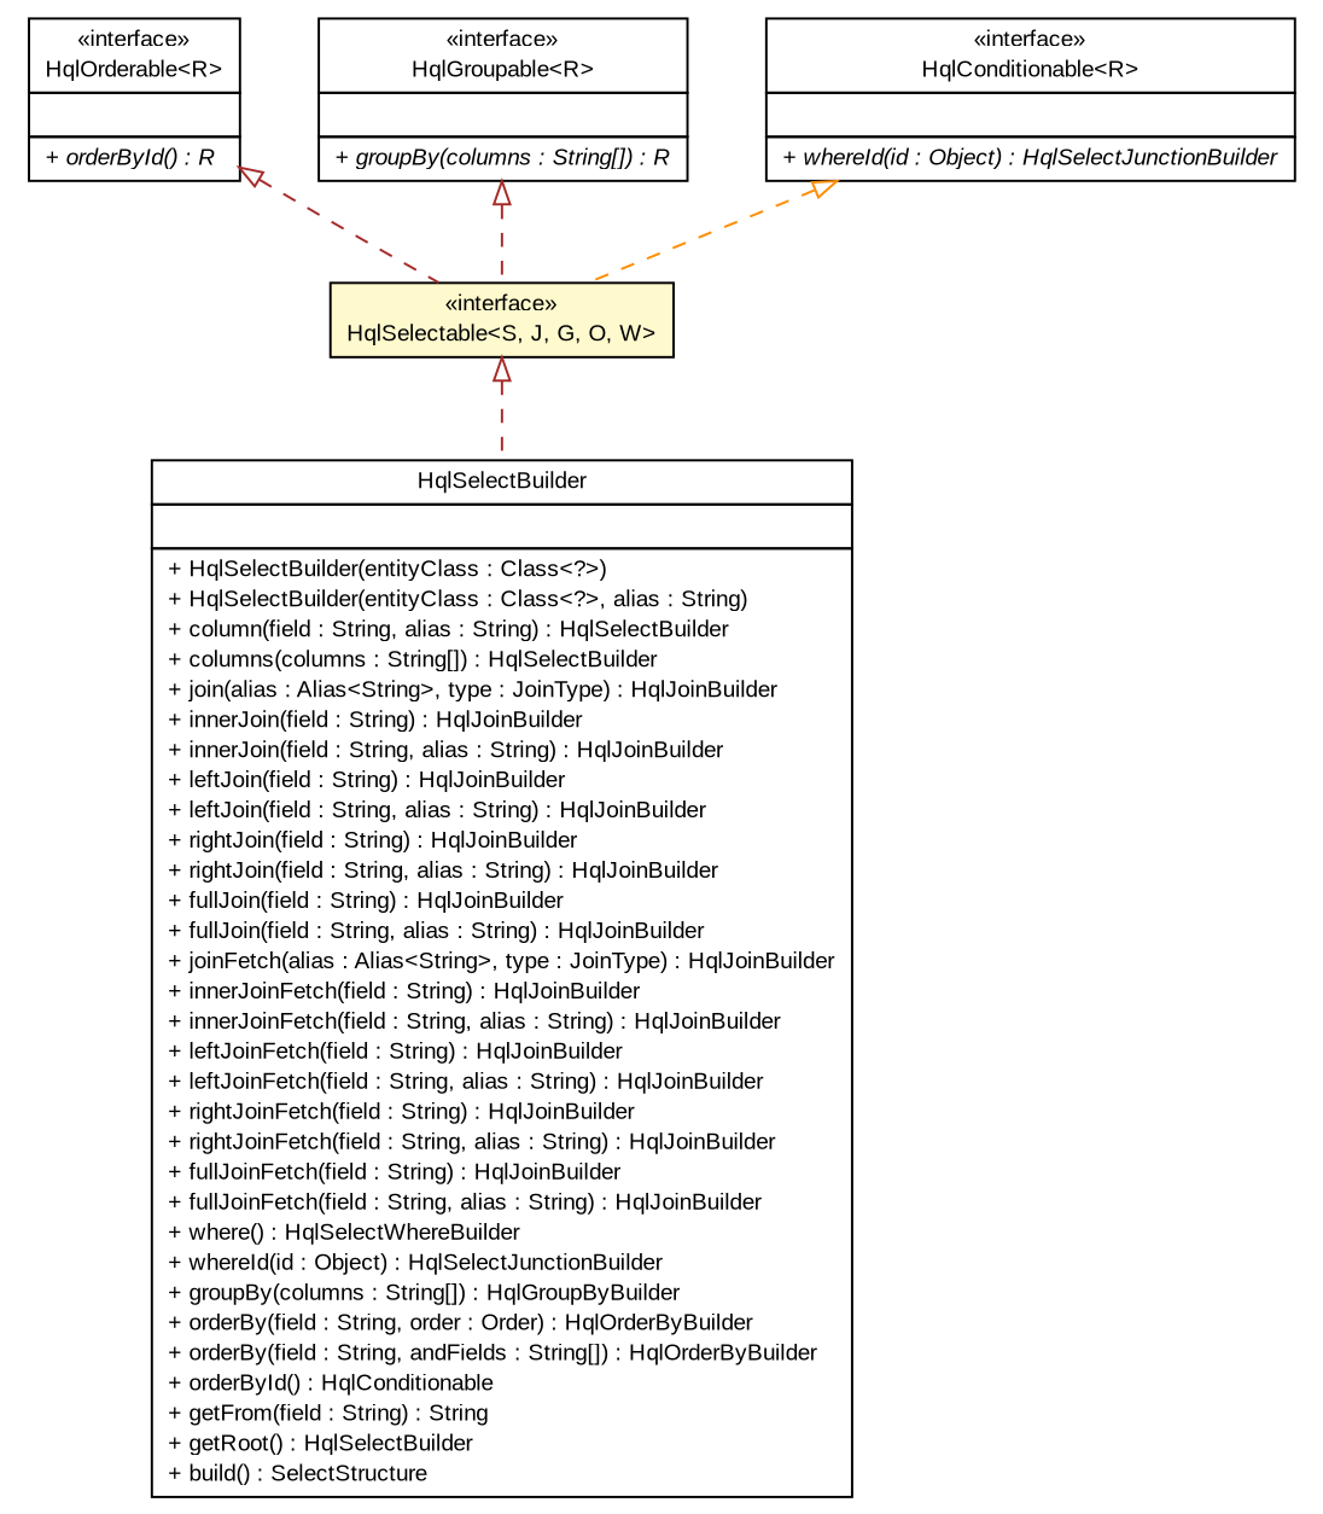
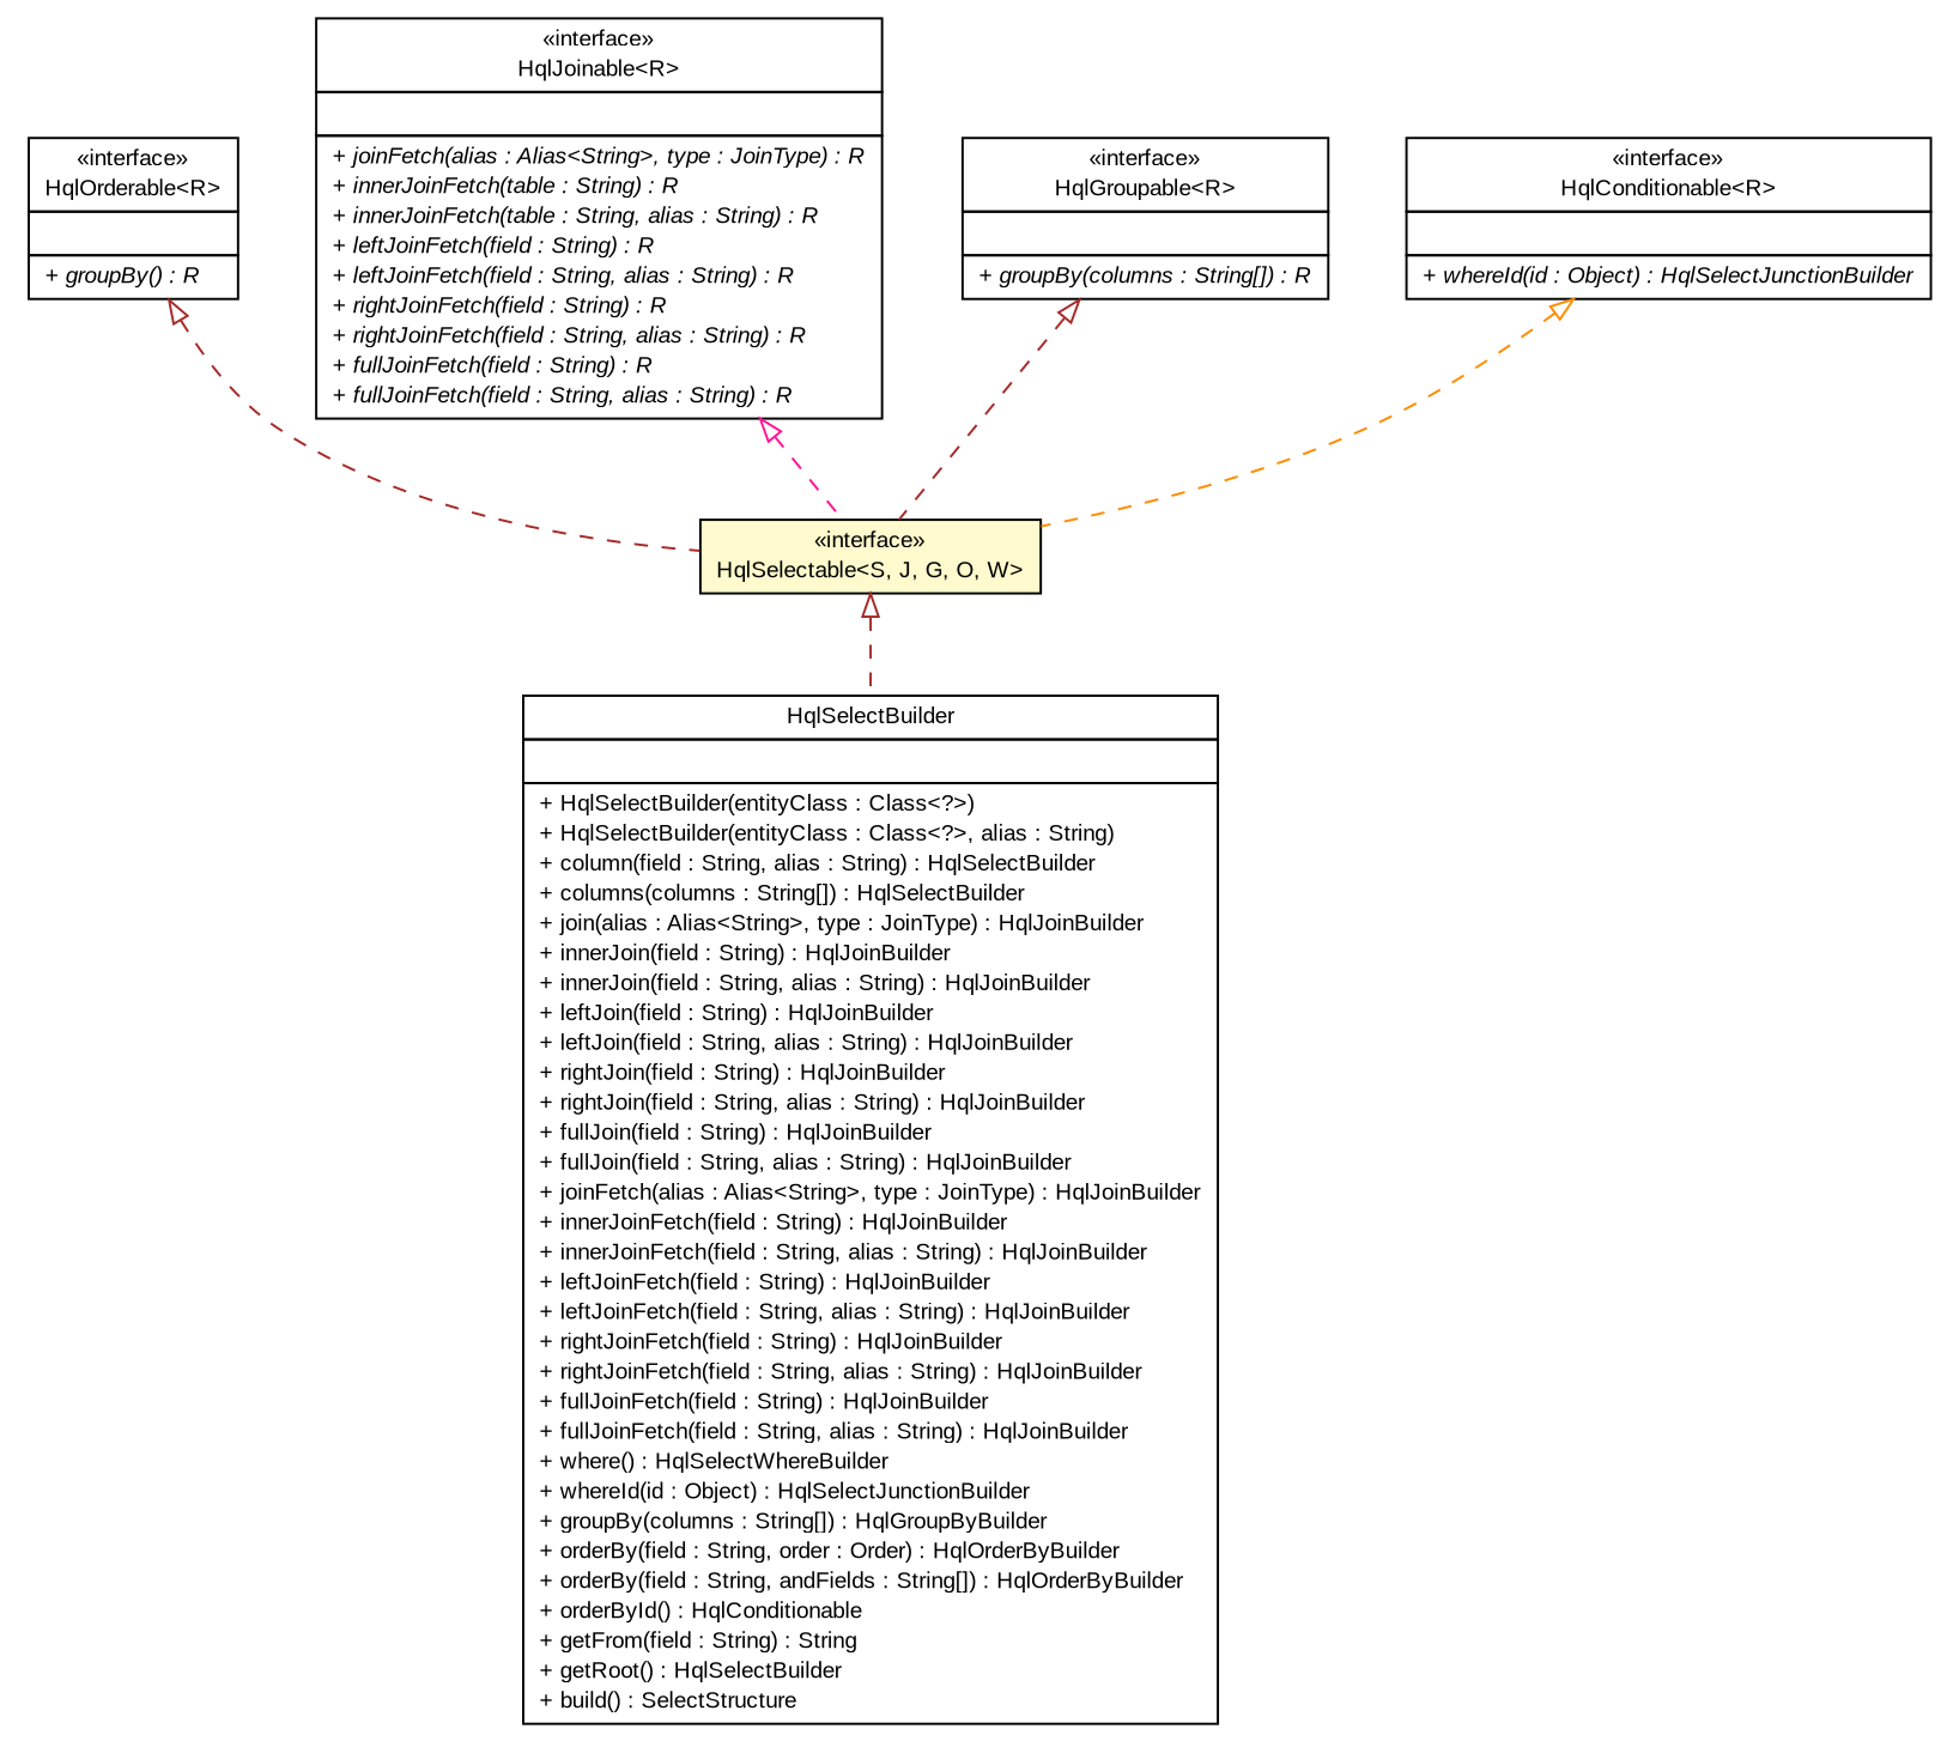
  digraph {
    nodesep=0.25
    ranksep=0.5
    node [fontcolor=black fontname=arial fontsize=10.0 shape=plaintext]
    edge [arrowtail=empty color=brown dir=back fontname=arial fontsize=10 headport=p labelfontname=arial labelfontsize=10 style=dashed tailport=p]
    n1 [label=<<table title="br.gov.to.sefaz.persistence.query.builder.hql.select.HqlSelectBuilder" border="0" cellborder="1" cellspacing="0" cellpadding="2" port="p" href="../HqlSelectBuilder.html"> 		<tr><td><table border="0" cellspacing="0" cellpadding="1"> <tr><td align="center" balign="center"> HqlSelectBuilder </td></tr> 		</table></td></tr> 		<tr><td><table border="0" cellspacing="0" cellpadding="1"> <tr><td align="left" balign="left">  </td></tr> 		</table></td></tr> 		<tr><td><table border="0" cellspacing="0" cellpadding="1"> <tr><td align="left" balign="left"> + HqlSelectBuilder(entityClass : Class&lt;?&gt;) </td></tr> <tr><td align="left" balign="left"> + HqlSelectBuilder(entityClass : Class&lt;?&gt;, alias : String) </td></tr> <tr><td align="left" balign="left"> + column(field : String, alias : String) : HqlSelectBuilder </td></tr> <tr><td align="left" balign="left"> + columns(columns : String[]) : HqlSelectBuilder </td></tr> <tr><td align="left" balign="left"> + join(alias : Alias&lt;String&gt;, type : JoinType) : HqlJoinBuilder </td></tr> <tr><td align="left" balign="left"> + innerJoin(field : String) : HqlJoinBuilder </td></tr> <tr><td align="left" balign="left"> + innerJoin(field : String, alias : String) : HqlJoinBuilder </td></tr> <tr><td align="left" balign="left"> + leftJoin(field : String) : HqlJoinBuilder </td></tr> <tr><td align="left" balign="left"> + leftJoin(field : String, alias : String) : HqlJoinBuilder </td></tr> <tr><td align="left" balign="left"> + rightJoin(field : String) : HqlJoinBuilder </td></tr> <tr><td align="left" balign="left"> + rightJoin(field : String, alias : String) : HqlJoinBuilder </td></tr> <tr><td align="left" balign="left"> + fullJoin(field : String) : HqlJoinBuilder </td></tr> <tr><td align="left" balign="left"> + fullJoin(field : String, alias : String) : HqlJoinBuilder </td></tr> <tr><td align="left" balign="left"> + joinFetch(alias : Alias&lt;String&gt;, type : JoinType) : HqlJoinBuilder </td></tr> <tr><td align="left" balign="left"> + innerJoinFetch(field : String) : HqlJoinBuilder </td></tr> <tr><td align="left" balign="left"> + innerJoinFetch(field : String, alias : String) : HqlJoinBuilder </td></tr> <tr><td align="left" balign="left"> + leftJoinFetch(field : String) : HqlJoinBuilder </td></tr> <tr><td align="left" balign="left"> + leftJoinFetch(field : String, alias : String) : HqlJoinBuilder </td></tr> <tr><td align="left" balign="left"> + rightJoinFetch(field : String) : HqlJoinBuilder </td></tr> <tr><td align="left" balign="left"> + rightJoinFetch(field : String, alias : String) : HqlJoinBuilder </td></tr> <tr><td align="left" balign="left"> + fullJoinFetch(field : String) : HqlJoinBuilder </td></tr> <tr><td align="left" balign="left"> + fullJoinFetch(field : String, alias : String) : HqlJoinBuilder </td></tr> <tr><td align="left" balign="left"> + where() : HqlSelectWhereBuilder </td></tr> <tr><td align="left" balign="left"> + whereId(id : Object) : HqlSelectJunctionBuilder </td></tr> <tr><td align="left" balign="left"> + groupBy(columns : String[]) : HqlGroupByBuilder </td></tr> <tr><td align="left" balign="left"> + orderBy(field : String, order : Order) : HqlOrderByBuilder </td></tr> <tr><td align="left" balign="left"> + orderBy(field : String, andFields : String[]) : HqlOrderByBuilder </td></tr> <tr><td align="left" balign="left"> + orderById() : HqlConditionable </td></tr> <tr><td align="left" balign="left"> + getFrom(field : String) : String </td></tr> <tr><td align="left" balign="left"> + getRoot() : HqlSelectBuilder </td></tr> <tr><td align="left" balign="left"> + build() : SelectStructure </td></tr> 		</table></td></tr> 		</table>>]
    n2 [label=<<table title="br.gov.to.sefaz.persistence.query.builder.hql.select.signature.HqlSelectable" border="0" cellborder="1" cellspacing="0" cellpadding="2" port="p" bgcolor="lemonChiffon" href="./HqlSelectable.html"> 		<tr><td><table border="0" cellspacing="0" cellpadding="1"> <tr><td align="center" balign="center"> &#171;interface&#187; </td></tr> <tr><td align="center" balign="center"> HqlSelectable&lt;S, J, G, O, W&gt; </td></tr> 		</table></td></tr> 		</table>>]
-   n3 [label=<<table title="br.gov.to.sefaz.persistence.query.builder.hql.select.signature.HqlOrderable" border="0" cellborder="1" cellspacing="0" cellpadding="2" port="p" href="./HqlOrderable.html"> 		<tr><td><table border="0" cellspacing="0" cellpadding="1"> <tr><td align="center" balign="center"> &#171;interface&#187; </td></tr> <tr><td align="center" balign="center"> HqlOrderable&lt;R&gt; </td></tr> 		</table></td></tr> 		<tr><td><table border="0" cellspacing="0" cellpadding="1"> <tr><td align="left" balign="left">  </td></tr> 		</table></td></tr> 		<tr><td><table border="0" cellspacing="0" cellpadding="1"> <tr><td align="left" balign="left"><font face="arial italic" point-size="10.0"> + orderById() : R </font></td></tr> 		</table></td></tr> 		</table>>]
+   n3 [label=<<table title="br.gov.to.sefaz.persistence.query.builder.hql.select.signature.HqlOrderable" border="0" cellborder="1" cellspacing="0" cellpadding="2" port="p" href="./HqlOrderable.html"> 		<tr><td><table border="0" cellspacing="0" cellpadding="1"> <tr><td align="center" balign="center"> &#171;interface&#187; </td></tr> <tr><td align="center" balign="center"> HqlOrderable&lt;R&gt; </td></tr> 		</table></td></tr> 		<tr><td><table border="0" cellspacing="0" cellpadding="1"> <tr><td align="left" balign="left">  </td></tr> 		</table></td></tr> 		<tr><td><table border="0" cellspacing="0" cellpadding="1"> <tr><td align="left" balign="left"><font face="arial italic" point-size="10.0"> + groupBy() : R </font></td></tr> 		</table></td></tr> 		</table>>]
+   n4 [label=<<table title="br.gov.to.sefaz.persistence.query.builder.hql.select.signature.HqlJoinable" border="0" cellborder="1" cellspacing="0" cellpadding="2" port="p" href="./HqlJoinable.html"> 		<tr><td><table border="0" cellspacing="0" cellpadding="1"> <tr><td align="center" balign="center"> &#171;interface&#187; </td></tr> <tr><td align="center" balign="center"> HqlJoinable&lt;R&gt; </td></tr> 		</table></td></tr> 		<tr><td><table border="0" cellspacing="0" cellpadding="1"> <tr><td align="left" balign="left">  </td></tr> 		</table></td></tr> 		<tr><td><table border="0" cellspacing="0" cellpadding="1"> <tr><td align="left" balign="left"><font face="arial italic" point-size="10.0"> + joinFetch(alias : Alias&lt;String&gt;, type : JoinType) : R </font></td></tr> <tr><td align="left" balign="left"><font face="arial italic" point-size="10.0"> + innerJoinFetch(table : String) : R </font></td></tr> <tr><td align="left" balign="left"><font face="arial italic" point-size="10.0"> + innerJoinFetch(table : String, alias : String) : R </font></td></tr> <tr><td align="left" balign="left"><font face="arial italic" point-size="10.0"> + leftJoinFetch(field : String) : R </font></td></tr> <tr><td align="left" balign="left"><font face="arial italic" point-size="10.0"> + leftJoinFetch(field : String, alias : String) : R </font></td></tr> <tr><td align="left" balign="left"><font face="arial italic" point-size="10.0"> + rightJoinFetch(field : String) : R </font></td></tr> <tr><td align="left" balign="left"><font face="arial italic" point-size="10.0"> + rightJoinFetch(field : String, alias : String) : R </font></td></tr> <tr><td align="left" balign="left"><font face="arial italic" point-size="10.0"> + fullJoinFetch(field : String) : R </font></td></tr> <tr><td align="left" balign="left"><font face="arial italic" point-size="10.0"> + fullJoinFetch(field : String, alias : String) : R </font></td></tr> 		</table></td></tr> 		</table>>]
    n5 [label=<<table title="br.gov.to.sefaz.persistence.query.builder.hql.select.signature.HqlGroupable" border="0" cellborder="1" cellspacing="0" cellpadding="2" port="p" href="./HqlGroupable.html"> 		<tr><td><table border="0" cellspacing="0" cellpadding="1"> <tr><td align="center" balign="center"> &#171;interface&#187; </td></tr> <tr><td align="center" balign="center"> HqlGroupable&lt;R&gt; </td></tr> 		</table></td></tr> 		<tr><td><table border="0" cellspacing="0" cellpadding="1"> <tr><td align="left" balign="left">  </td></tr> 		</table></td></tr> 		<tr><td><table border="0" cellspacing="0" cellpadding="1"> <tr><td align="left" balign="left"><font face="arial italic" point-size="10.0"> + groupBy(columns : String[]) : R </font></td></tr> 		</table></td></tr> 		</table>>]
    n6 [label=<<table title="br.gov.to.sefaz.persistence.query.builder.hql.select.signature.HqlConditionable" border="0" cellborder="1" cellspacing="0" cellpadding="2" port="p" href="./HqlConditionable.html"> 		<tr><td><table border="0" cellspacing="0" cellpadding="1"> <tr><td align="center" balign="center"> &#171;interface&#187; </td></tr> <tr><td align="center" balign="center"> HqlConditionable&lt;R&gt; </td></tr> 		</table></td></tr> 		<tr><td><table border="0" cellspacing="0" cellpadding="1"> <tr><td align="left" balign="left">  </td></tr> 		</table></td></tr> 		<tr><td><table border="0" cellspacing="0" cellpadding="1"> <tr><td align="left" balign="left"><font face="arial italic" point-size="10.0"> + whereId(id : Object) : HqlSelectJunctionBuilder </font></td></tr> 		</table></td></tr> 		</table>>]
    n2 -> n1
    n3 -> n2
+   n4 -> n2 [color=deeppink]
    n5 -> n2
    n6 -> n2 [color=darkorange]
  }
